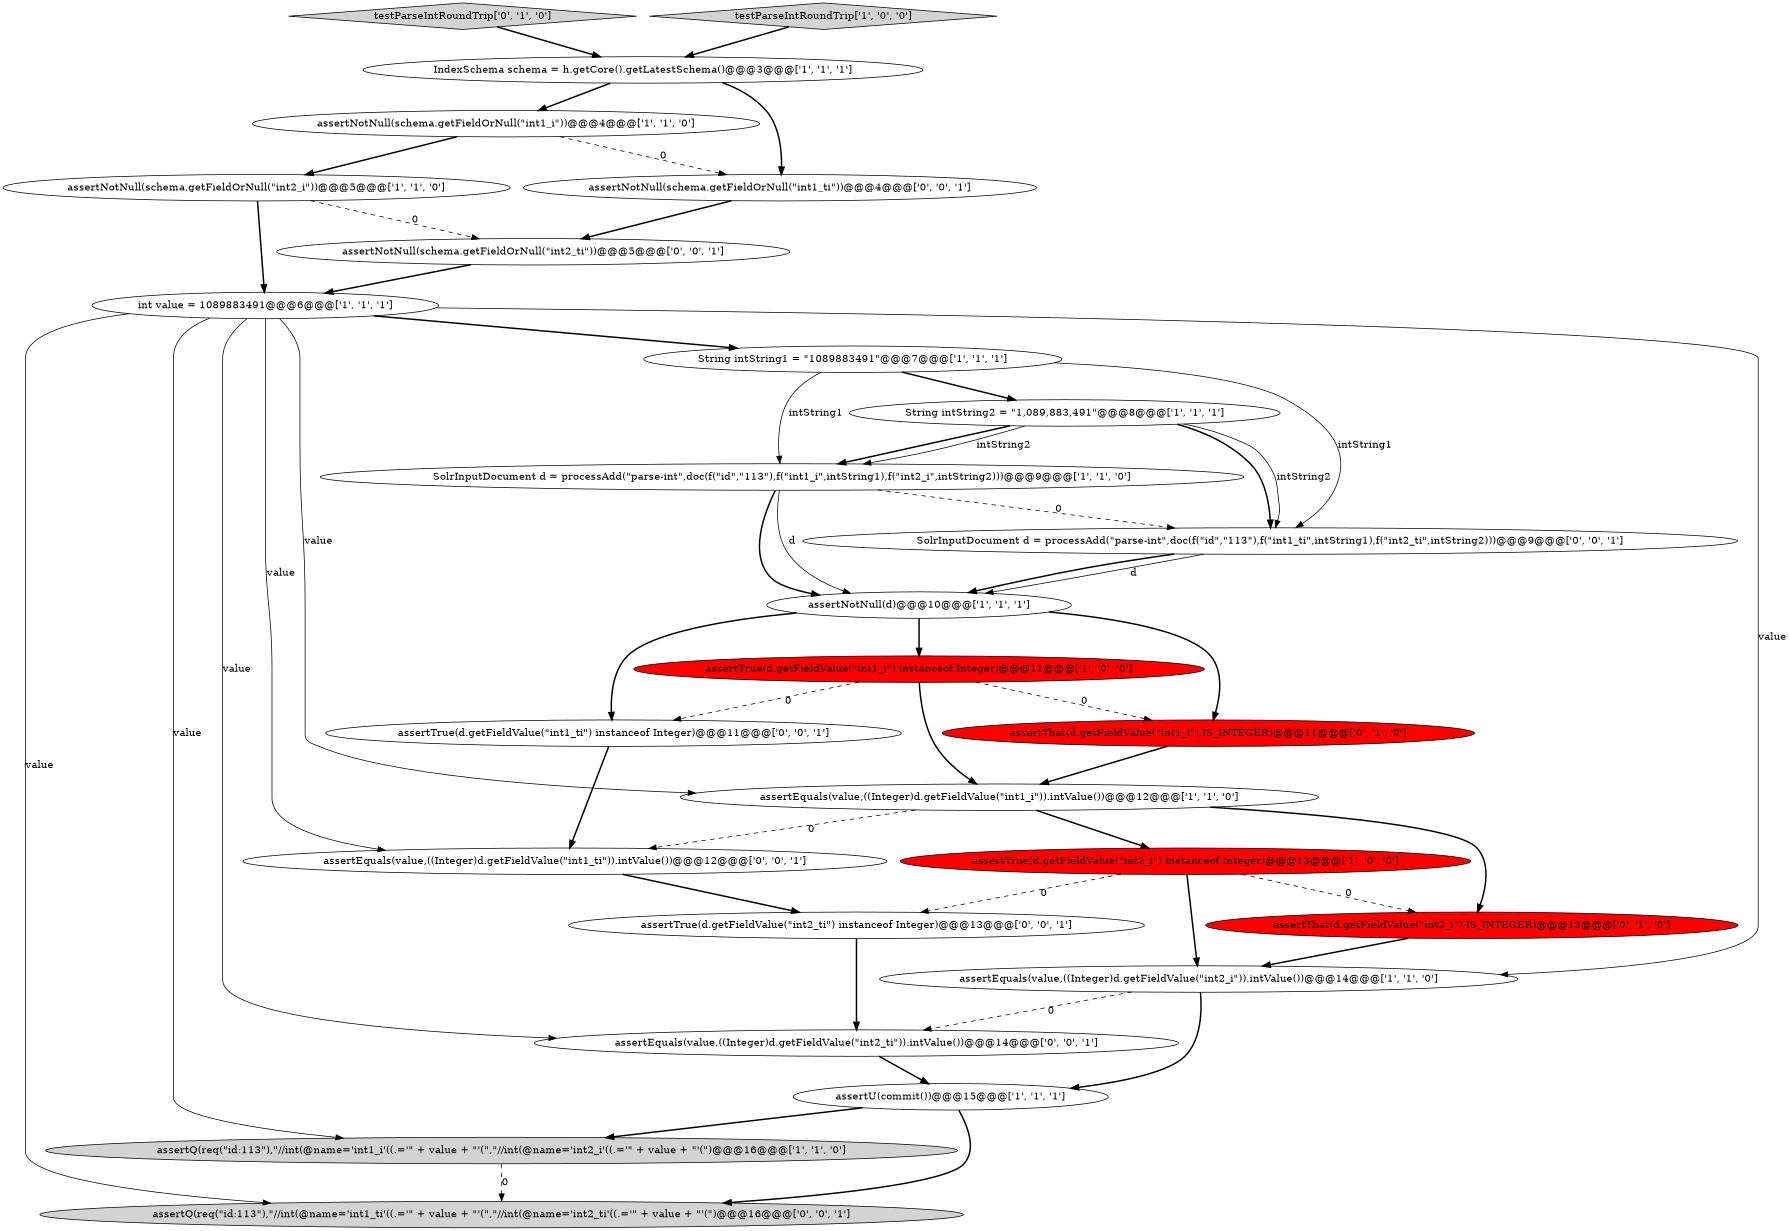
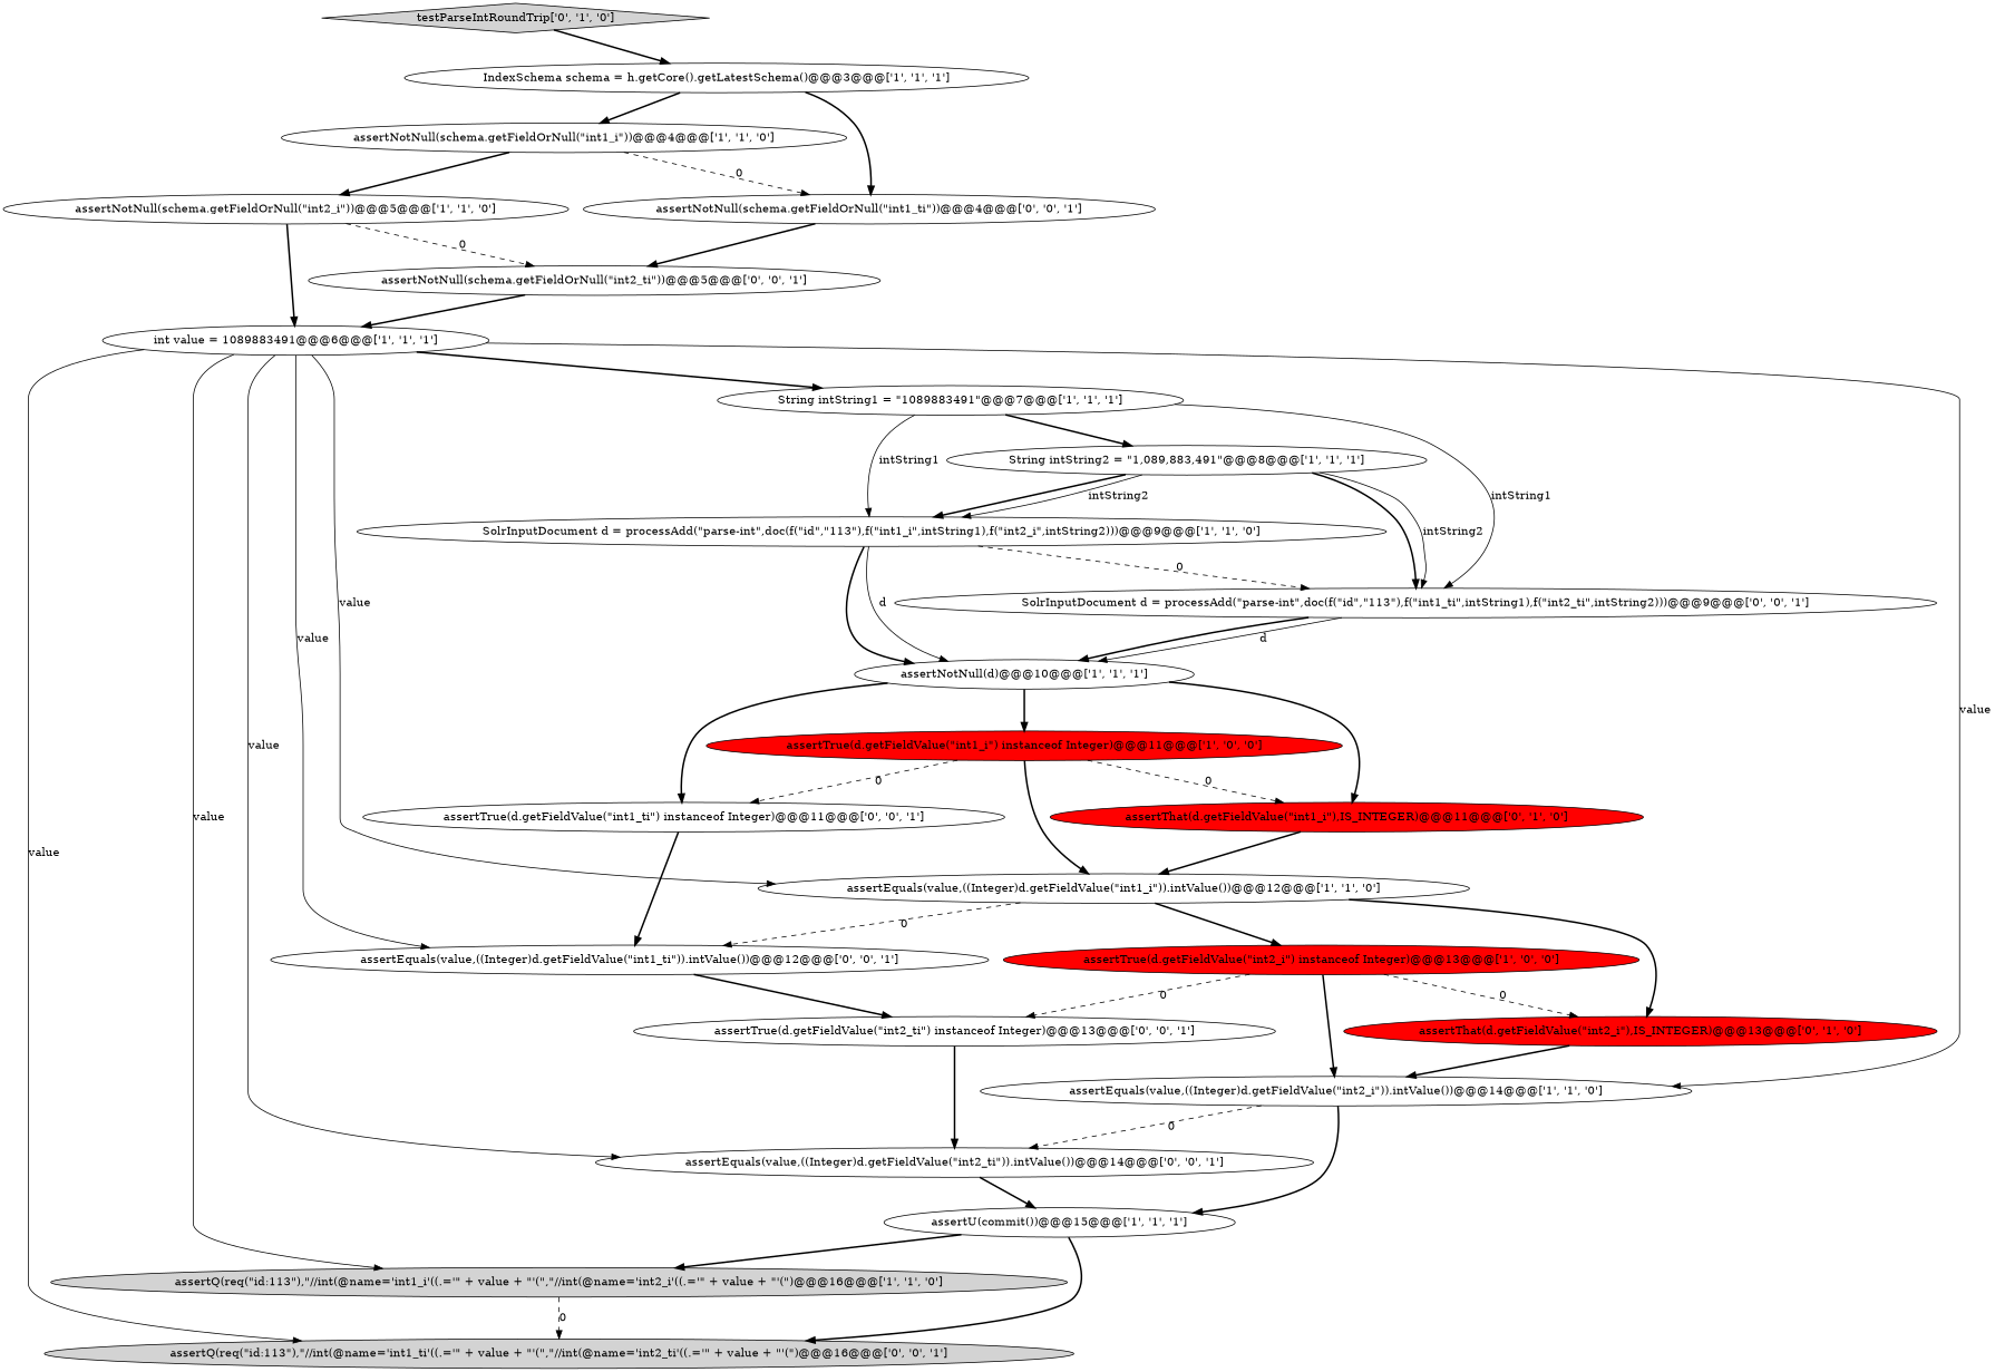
  digraph {
    node [fillcolor=white shape=ellipse style=filled]
    edge [style=bold]
    n1 [label="assertNotNull(schema.getFieldOrNull(\"int1_ti\"))@@@4@@@['0', '0', '1']"]
    n2 [label="assertNotNull(schema.getFieldOrNull(\"int2_ti\"))@@@5@@@['0', '0', '1']"]
    n3 [label="int value = 1089883491@@@6@@@['1', '1', '1']"]
    n4 [label="assertEquals(value,((Integer)d.getFieldValue(\"int1_ti\")).intValue())@@@12@@@['0', '0', '1']"]
    n5 [label="assertTrue(d.getFieldValue(\"int2_ti\") instanceof Integer)@@@13@@@['0', '0', '1']"]
    n6 [label="assertEquals(value,((Integer)d.getFieldValue(\"int2_ti\")).intValue())@@@14@@@['0', '0', '1']"]
    n7 [label="assertNotNull(schema.getFieldOrNull(\"int1_i\"))@@@4@@@['1', '1', '0']"]
    n8 [label="assertNotNull(schema.getFieldOrNull(\"int2_i\"))@@@5@@@['1', '1', '0']"]
    n9 [fillcolor=lightgray label="assertQ(req(\"id:113\"),\"//int(@name='int1_ti'((.='\" + value + \"'(\",\"//int(@name='int2_ti'((.='\" + value + \"'(\")@@@16@@@['0', '0', '1']"]
    n10 [fillcolor=lightgray label="assertQ(req(\"id:113\"),\"//int(@name='int1_i'((.='\" + value + \"'(\",\"//int(@name='int2_i'((.='\" + value + \"'(\")@@@16@@@['1', '1', '0']"]
    n11 [label="assertEquals(value,((Integer)d.getFieldValue(\"int1_i\")).intValue())@@@12@@@['1', '1', '0']"]
    n12 [label="assertEquals(value,((Integer)d.getFieldValue(\"int2_i\")).intValue())@@@14@@@['1', '1', '0']"]
    n13 [label="String intString1 = \"1089883491\"@@@7@@@['1', '1', '1']"]
    n14 [label="assertU(commit())@@@15@@@['1', '1', '1']"]
    n15 [fillcolor=red label="assertThat(d.getFieldValue(\"int2_i\"),IS_INTEGER)@@@13@@@['0', '1', '0']"]
    n16 [fillcolor=red label="assertTrue(d.getFieldValue(\"int2_i\") instanceof Integer)@@@13@@@['1', '0', '0']"]
    n17 [fillcolor=lightgray label="testParseIntRoundTrip['0', '1', '0']" shape=diamond]
    n18 [label="IndexSchema schema = h.getCore().getLatestSchema()@@@3@@@['1', '1', '1']"]
    n19 [label="String intString2 = \"1,089,883,491\"@@@8@@@['1', '1', '1']"]
    n20 [label="SolrInputDocument d = processAdd(\"parse-int\",doc(f(\"id\",\"113\"),f(\"int1_ti\",intString1),f(\"int2_ti\",intString2)))@@@9@@@['0', '0', '1']"]
    n21 [label="SolrInputDocument d = processAdd(\"parse-int\",doc(f(\"id\",\"113\"),f(\"int1_i\",intString1),f(\"int2_i\",intString2)))@@@9@@@['1', '1', '0']"]
    n22 [label="assertNotNull(d)@@@10@@@['1', '1', '1']"]
    n23 [fillcolor=red label="assertThat(d.getFieldValue(\"int1_i\"),IS_INTEGER)@@@11@@@['0', '1', '0']"]
    n24 [fillcolor=red label="assertTrue(d.getFieldValue(\"int1_i\") instanceof Integer)@@@11@@@['1', '0', '0']"]
    n25 [label="assertTrue(d.getFieldValue(\"int1_ti\") instanceof Integer)@@@11@@@['0', '0', '1']"]
-   n26 [fillcolor=lightgray label="testParseIntRoundTrip['1', '0', '0']" shape=diamond]
    n1 -> n2
    n2 -> n3
    n3 -> n4 [label=value style=solid]
    n3 -> n6 [label=value style=solid]
    n3 -> n9 [label=value style=solid]
    n3 -> n10 [label=value style=solid]
    n3 -> n11 [label=value style=solid]
    n3 -> n12 [label=value style=solid]
    n3 -> n13
    n4 -> n5
    n5 -> n6
    n6 -> n14
    n7 -> n1 [label=0 style=dashed]
    n7 -> n8
    n8 -> n2 [label=0 style=dashed]
    n8 -> n3
    n10 -> n9 [label=0 style=dashed]
    n11 -> n4 [label=0 style=dashed]
    n11 -> n15
    n11 -> n16
    n12 -> n6 [label=0 style=dashed]
    n12 -> n14
    n13 -> n19
    n13 -> n20 [label=intString1 style=solid]
    n13 -> n21 [label=intString1 style=solid]
    n14 -> n9
    n14 -> n10
    n15 -> n12
    n16 -> n5 [label=0 style=dashed]
    n16 -> n12
    n16 -> n15 [label=0 style=dashed]
    n17 -> n18
    n18 -> n1
    n18 -> n7
    n19 -> n20
    n19 -> n20 [label=intString2 style=solid]
    n19 -> n21
    n19 -> n21 [label=intString2 style=solid]
    n20 -> n22
    n20 -> n22 [label=d style=solid]
    n21 -> n20 [label=0 style=dashed]
    n21 -> n22
    n21 -> n22 [label=d style=solid]
    n22 -> n23
    n22 -> n24
    n22 -> n25
    n23 -> n11
    n24 -> n11
    n24 -> n23 [label=0 style=dashed]
    n24 -> n25 [label=0 style=dashed]
    n25 -> n4
-   n26 -> n18
  }
